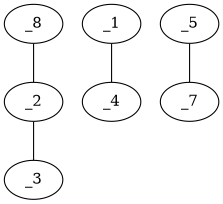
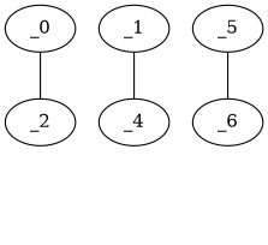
  graph {
-   _0 [x=0.79474 y=2.8005 label=_8]
+   _0 [x=0.79474 y=2.8005]
    _2 [x=1.78396 y=0.142592]
    _1 [x=1.10673 y=0.763028]
    _4 [x=1.188 y=2.00179]
-   _3 [x=1.67121 y=3.30634]
    _5 [x=2.3 y=1.76]
-   _6 [x=1.61091 y=0.0741581 label=_7]
+   _6 [x=1.61091 y=0.0741581]
    _0 -- _2
-   _2 -- _3
    _1 -- _4
    _5 -- _6
  }
